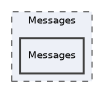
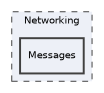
  digraph {
    compound=true
    n1 [color=grey25 fillcolor="#edf0f7" fontname=Helvetica fontsize=10 label=Messages shape=box style="filled,bold,"]
    subgraph cluster_1 {
      bgcolor="#edf0f7"
      fontname=Helvetica
      fontsize=10
-     label=Messages
+     label=Networking
      pencolor=grey25
      style="filled,dashed,"
      n1
    }
  }
